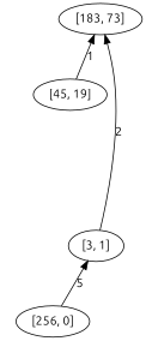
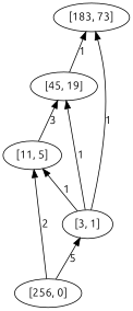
  digraph {
    fontname=Ubuntu
    ordering=out
    rankdir=BT
    node [fontname=Ubuntu shape=oval]
    edge [fontname=Ubuntu]
    n1 [label="[256, 0]"]
+   n2 [label="[11, 5]"]
    n3 [label="[3, 1]"]
    n4 [label="[45, 19]"]
    n5 [label="[183, 73]"]
+   n1 -> n2 [label=2]
    n1 -> n3 [label=5]
-   n3 -> n5 [label=2]
+   n2 -> n4 [label=3]
+   n3 -> n2 [label=1]
+   n3 -> n4 [label=1]
+   n3 -> n5 [label=1]
    n4 -> n5 [label=1]
  }
